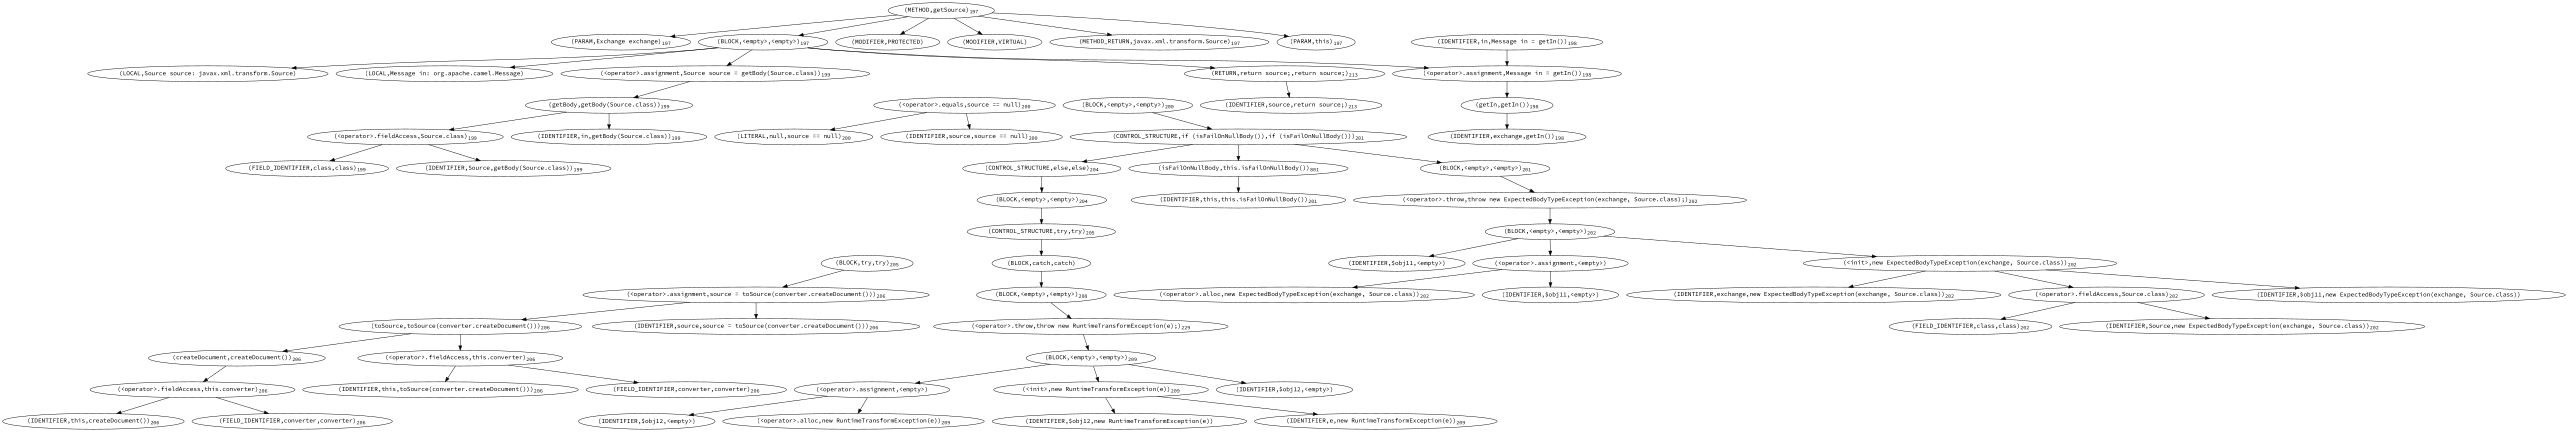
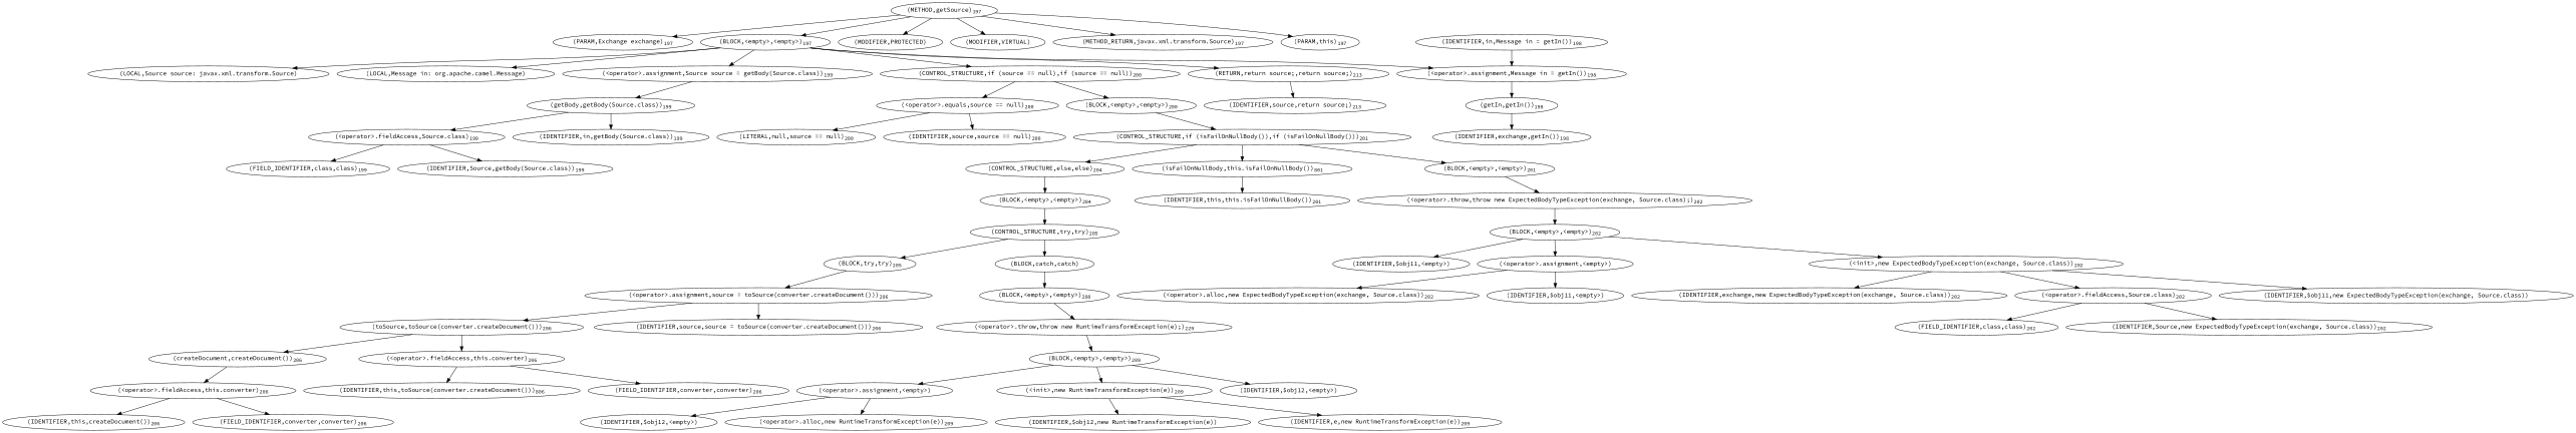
  digraph {
    fontname="Source Code Pro"
    node [fontname="Source Code Pro"]
    edge [fontname="Source Code Pro"]
    n1 [label=<(METHOD,getSource)<SUB>197</SUB>>]
    n2 [label=<(PARAM,this)<SUB>197</SUB>>]
    n3 [label=<(PARAM,Exchange exchange)<SUB>197</SUB>>]
    n4 [label=<(BLOCK,&lt;empty&gt;,&lt;empty&gt;)<SUB>197</SUB>>]
    n5 [label=<(MODIFIER,PROTECTED)>]
    n6 [label=<(MODIFIER,VIRTUAL)>]
    n7 [label=<(METHOD_RETURN,javax.xml.transform.Source)<SUB>197</SUB>>]
    n8 [label=<(LOCAL,Message in: org.apache.camel.Message)>]
    n9 [label=<(&lt;operator&gt;.assignment,Message in = getIn())<SUB>198</SUB>>]
    n10 [label=<(LOCAL,Source source: javax.xml.transform.Source)>]
    n11 [label=<(&lt;operator&gt;.assignment,Source source = getBody(Source.class))<SUB>199</SUB>>]
+   n12 [label=<(CONTROL_STRUCTURE,if (source == null),if (source == null))<SUB>200</SUB>>]
    n13 [label=<(RETURN,return source;,return source;)<SUB>213</SUB>>]
    n14 [label=<(getIn,getIn())<SUB>198</SUB>>]
    n15 [label=<(getBody,getBody(Source.class))<SUB>199</SUB>>]
    n16 [label=<(&lt;operator&gt;.equals,source == null)<SUB>200</SUB>>]
    n17 [label=<(BLOCK,&lt;empty&gt;,&lt;empty&gt;)<SUB>200</SUB>>]
    n18 [label=<(IDENTIFIER,source,return source;)<SUB>213</SUB>>]
    n19 [label=<(IDENTIFIER,in,Message in = getIn())<SUB>198</SUB>>]
    n20 [label=<(IDENTIFIER,exchange,getIn())<SUB>198</SUB>>]
    n21 [label=<(IDENTIFIER,in,getBody(Source.class))<SUB>199</SUB>>]
    n22 [label=<(&lt;operator&gt;.fieldAccess,Source.class)<SUB>199</SUB>>]
    n23 [label=<(IDENTIFIER,Source,getBody(Source.class))<SUB>199</SUB>>]
    n24 [label=<(FIELD_IDENTIFIER,class,class)<SUB>199</SUB>>]
    n25 [label=<(IDENTIFIER,source,source == null)<SUB>200</SUB>>]
    n26 [label=<(LITERAL,null,source == null)<SUB>200</SUB>>]
    n27 [label=<(CONTROL_STRUCTURE,if (isFailOnNullBody()),if (isFailOnNullBody()))<SUB>201</SUB>>]
    n28 [label=<(isFailOnNullBody,this.isFailOnNullBody())<SUB>801</SUB>>]
    n29 [label=<(BLOCK,&lt;empty&gt;,&lt;empty&gt;)<SUB>201</SUB>>]
    n30 [label=<(CONTROL_STRUCTURE,else,else)<SUB>204</SUB>>]
    n31 [label=<(IDENTIFIER,this,this.isFailOnNullBody())<SUB>201</SUB>>]
    n32 [label=<(&lt;operator&gt;.throw,throw new ExpectedBodyTypeException(exchange, Source.class);)<SUB>202</SUB>>]
    n33 [label=<(BLOCK,&lt;empty&gt;,&lt;empty&gt;)<SUB>204</SUB>>]
    n34 [label=<(BLOCK,&lt;empty&gt;,&lt;empty&gt;)<SUB>202</SUB>>]
    n35 [label=<(&lt;operator&gt;.assignment,&lt;empty&gt;)>]
    n36 [label=<(&lt;init&gt;,new ExpectedBodyTypeException(exchange, Source.class))<SUB>202</SUB>>]
    n37 [label=<(IDENTIFIER,$obj11,&lt;empty&gt;)>]
    n38 [label=<(IDENTIFIER,$obj11,&lt;empty&gt;)>]
    n39 [label=<(&lt;operator&gt;.alloc,new ExpectedBodyTypeException(exchange, Source.class))<SUB>202</SUB>>]
    n40 [label=<(IDENTIFIER,$obj11,new ExpectedBodyTypeException(exchange, Source.class))>]
    n41 [label=<(IDENTIFIER,exchange,new ExpectedBodyTypeException(exchange, Source.class))<SUB>202</SUB>>]
    n42 [label=<(&lt;operator&gt;.fieldAccess,Source.class)<SUB>202</SUB>>]
    n43 [label=<(IDENTIFIER,Source,new ExpectedBodyTypeException(exchange, Source.class))<SUB>202</SUB>>]
    n44 [label=<(FIELD_IDENTIFIER,class,class)<SUB>202</SUB>>]
    n45 [label=<(CONTROL_STRUCTURE,try,try)<SUB>205</SUB>>]
    n46 [label=<(BLOCK,try,try)<SUB>205</SUB>>]
    n47 [label=<(BLOCK,catch,catch)>]
    n48 [label=<(&lt;operator&gt;.assignment,source = toSource(converter.createDocument()))<SUB>206</SUB>>]
    n49 [label=<(BLOCK,&lt;empty&gt;,&lt;empty&gt;)<SUB>208</SUB>>]
    n50 [label=<(IDENTIFIER,source,source = toSource(converter.createDocument()))<SUB>206</SUB>>]
    n51 [label=<(toSource,toSource(converter.createDocument()))<SUB>206</SUB>>]
    n52 [label=<(&lt;operator&gt;.fieldAccess,this.converter)<SUB>206</SUB>>]
    n53 [label=<(createDocument,createDocument())<SUB>206</SUB>>]
-   n54 [label=<(IDENTIFIER,this,toSource(converter.createDocument()))<SUB>206</SUB>>]
+   n54 [label=<(IDENTIFIER,this,toSource(converter.createDocument()))<SUB>806</SUB>>]
    n55 [label=<(FIELD_IDENTIFIER,converter,converter)<SUB>206</SUB>>]
    n56 [label=<(&lt;operator&gt;.fieldAccess,this.converter)<SUB>206</SUB>>]
    n57 [label=<(IDENTIFIER,this,createDocument())<SUB>206</SUB>>]
    n58 [label=<(FIELD_IDENTIFIER,converter,converter)<SUB>206</SUB>>]
    n59 [label=<(&lt;operator&gt;.throw,throw new RuntimeTransformException(e);)<SUB>229</SUB>>]
    n60 [label=<(BLOCK,&lt;empty&gt;,&lt;empty&gt;)<SUB>209</SUB>>]
    n61 [label=<(&lt;operator&gt;.assignment,&lt;empty&gt;)>]
    n62 [label=<(&lt;init&gt;,new RuntimeTransformException(e))<SUB>209</SUB>>]
    n63 [label=<(IDENTIFIER,$obj12,&lt;empty&gt;)>]
    n64 [label=<(IDENTIFIER,$obj12,&lt;empty&gt;)>]
    n65 [label=<(&lt;operator&gt;.alloc,new RuntimeTransformException(e))<SUB>209</SUB>>]
    n66 [label=<(IDENTIFIER,$obj12,new RuntimeTransformException(e))>]
    n67 [label=<(IDENTIFIER,e,new RuntimeTransformException(e))<SUB>209</SUB>>]
    n1 -> n2
    n1 -> n3
    n1 -> n4
    n1 -> n5
    n1 -> n6
    n1 -> n7
    n4 -> n8
    n4 -> n9
    n4 -> n10
    n4 -> n11
+   n4 -> n12
    n4 -> n13
    n9 -> n14
    n11 -> n15
+   n12 -> n16
+   n12 -> n17
    n13 -> n18
    n14 -> n20
    n15 -> n21
    n15 -> n22
    n16 -> n25
    n16 -> n26
    n17 -> n27
    n19 -> n9
    n22 -> n23
    n22 -> n24
    n27 -> n28
    n27 -> n29
    n27 -> n30
    n28 -> n31
    n29 -> n32
    n30 -> n33
    n32 -> n34
    n33 -> n45
    n34 -> n35
    n34 -> n36
    n34 -> n37
    n35 -> n38
    n35 -> n39
    n36 -> n40
    n36 -> n41
    n36 -> n42
    n42 -> n43
    n42 -> n44
+   n45 -> n46
    n45 -> n47
    n46 -> n48
    n47 -> n49
    n48 -> n50
    n48 -> n51
    n49 -> n59
    n51 -> n52
    n51 -> n53
    n52 -> n54
    n52 -> n55
    n53 -> n56
    n56 -> n57
    n56 -> n58
    n59 -> n60
    n60 -> n61
    n60 -> n62
    n60 -> n63
    n61 -> n64
    n61 -> n65
    n62 -> n66
    n62 -> n67
  }
